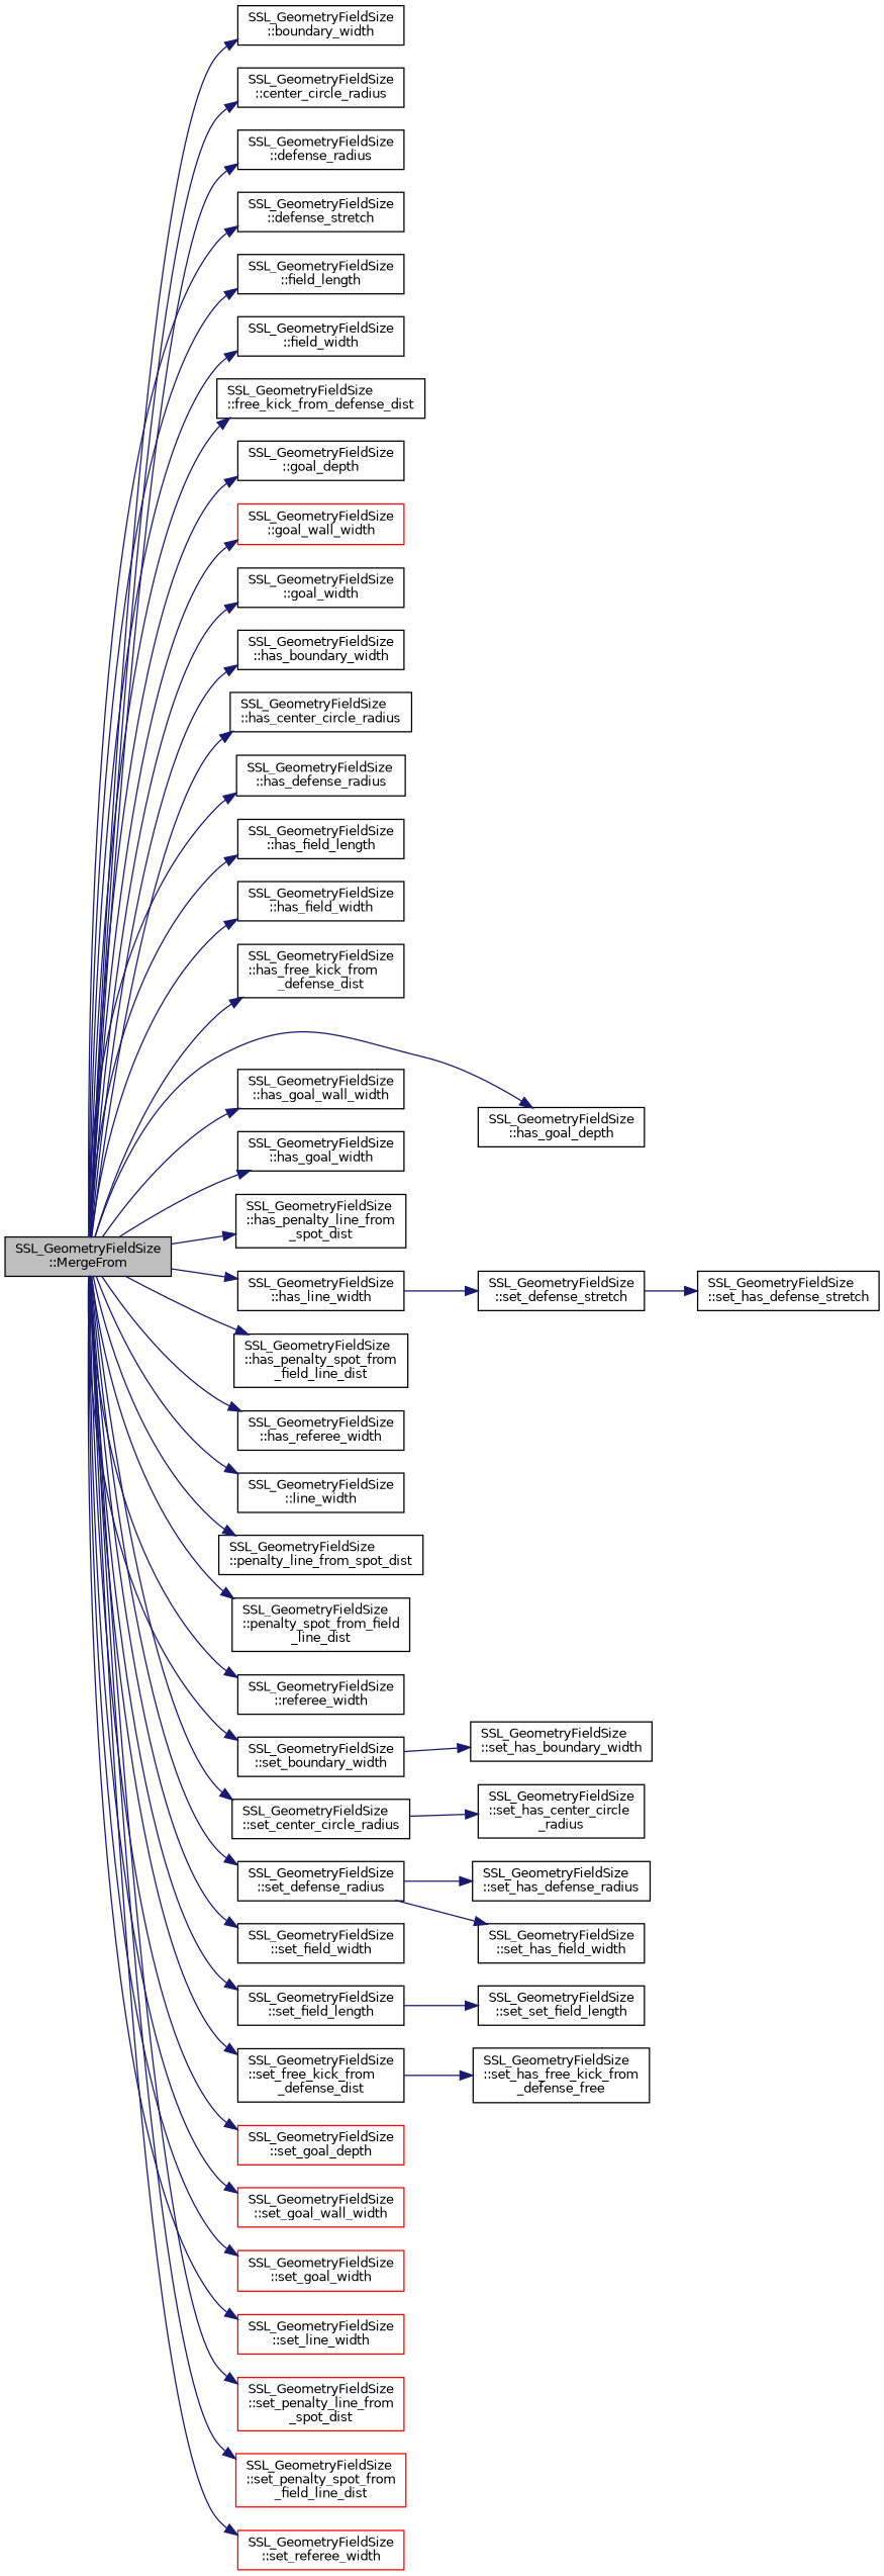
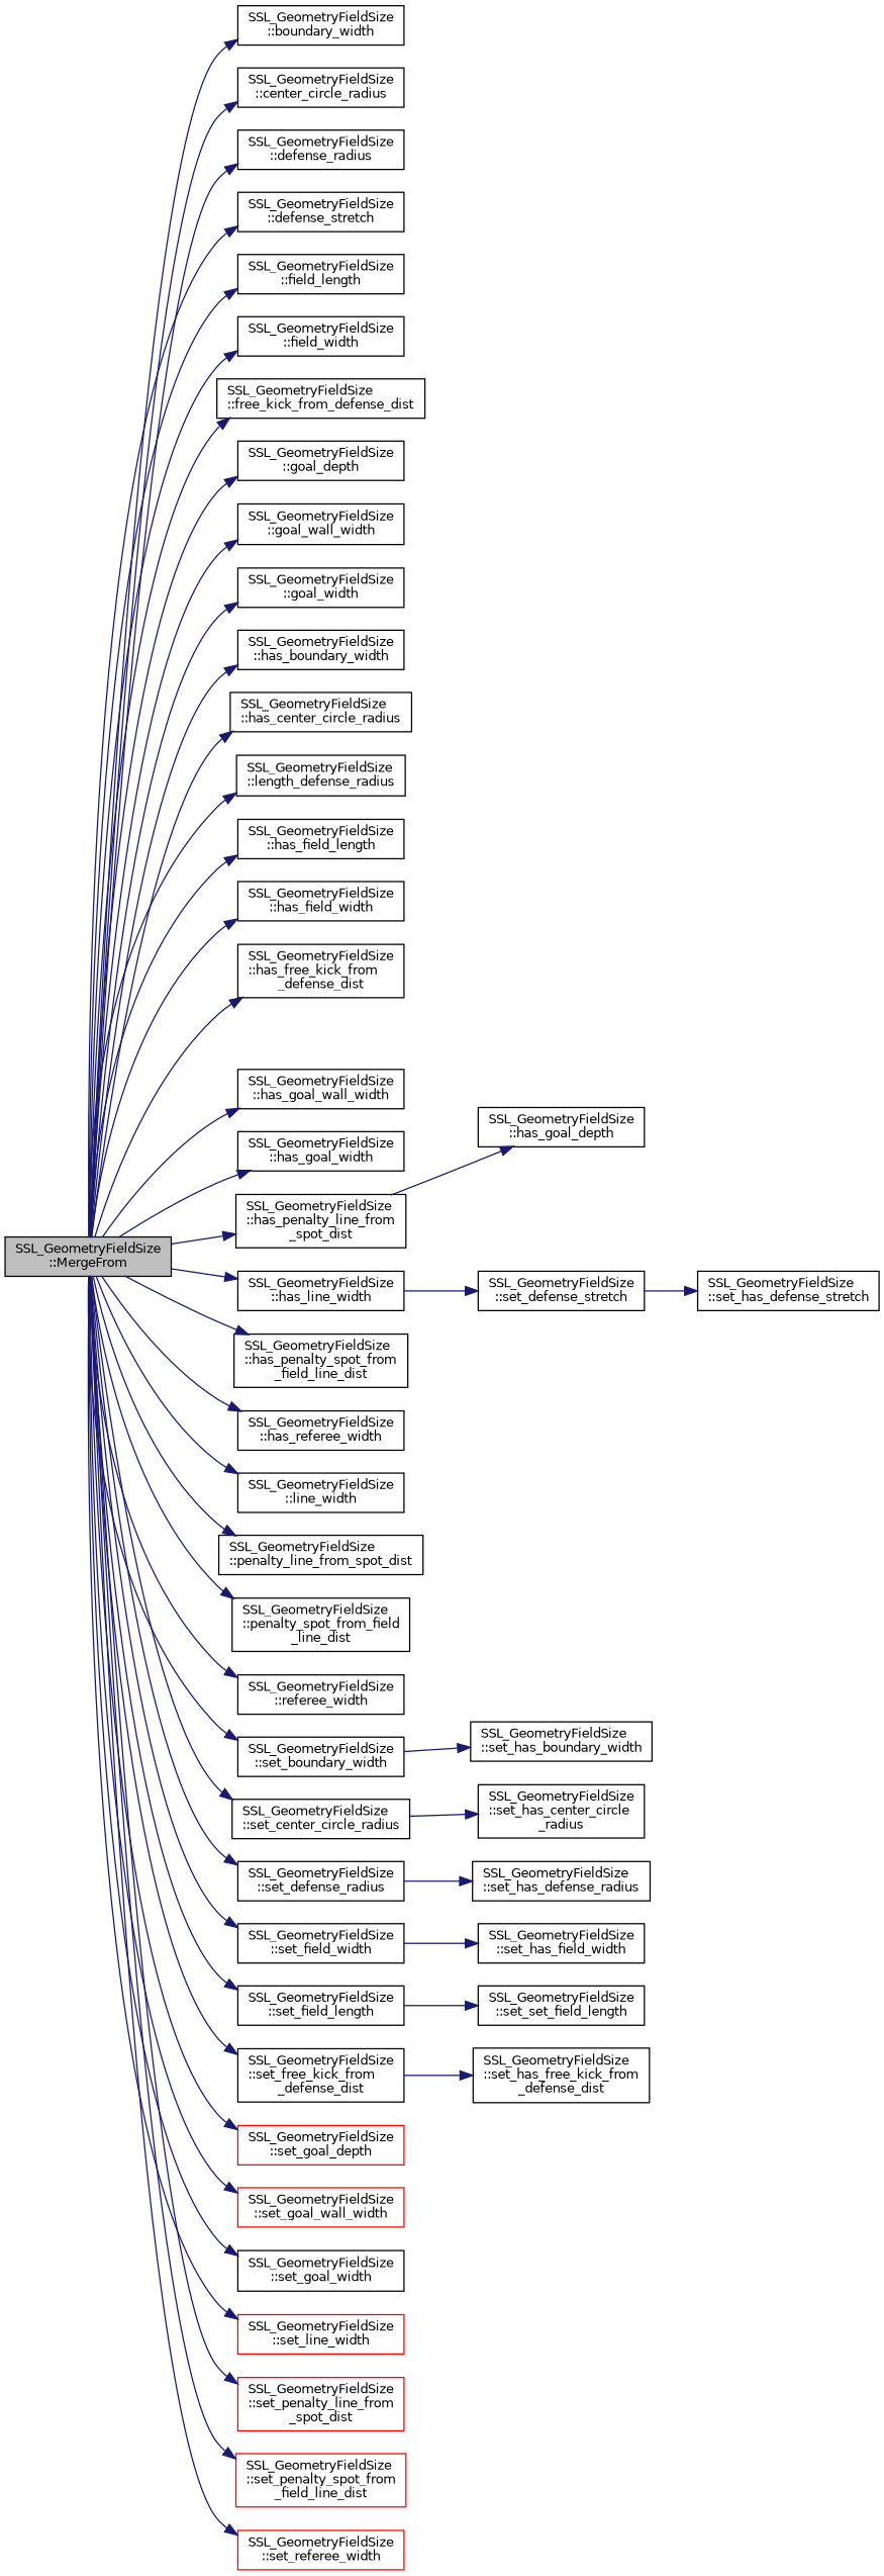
  digraph {
    rankdir=LR
    node [color=black fillcolor=white fontname=Helvetica fontsize=10 shape=record style=filled]
    edge [color=midnightblue fontname=Helvetica fontsize=10 labelfontname=Helvetica labelfontsize=10 style=solid]
    n1 [fillcolor=grey75 fontcolor=black height=0.2 label="SSL_GeometryFieldSize\l::MergeFrom" width=0.4]
    n2 [height=0.2 label="SSL_GeometryFieldSize\l::boundary_width" width=0.4]
    n3 [height=0.2 label="SSL_GeometryFieldSize\l::center_circle_radius" width=0.4]
    n4 [height=0.2 label="SSL_GeometryFieldSize\l::defense_radius" width=0.4]
    n5 [height=0.2 label="SSL_GeometryFieldSize\l::defense_stretch" width=0.4]
    n6 [height=0.2 label="SSL_GeometryFieldSize\l::field_length" width=0.4]
    n7 [height=0.2 label="SSL_GeometryFieldSize\l::field_width" width=0.4]
    n8 [height=0.2 label="SSL_GeometryFieldSize\l::free_kick_from_defense_dist" width=0.4]
    n9 [height=0.2 label="SSL_GeometryFieldSize\l::goal_depth" width=0.4]
-   n10 [color=red height=0.2 label="SSL_GeometryFieldSize\l::goal_wall_width" width=0.4]
+   n10 [height=0.2 label="SSL_GeometryFieldSize\l::goal_wall_width" width=0.4]
    n11 [height=0.2 label="SSL_GeometryFieldSize\l::goal_width" width=0.4]
    n12 [height=0.2 label="SSL_GeometryFieldSize\l::has_boundary_width" width=0.4]
    n13 [height=0.2 label="SSL_GeometryFieldSize\l::has_center_circle_radius" width=0.4]
-   n14 [height=0.2 label="SSL_GeometryFieldSize\l::has_defense_radius" width=0.4]
+   n14 [height=0.2 label="SSL_GeometryFieldSize\l::length_defense_radius" width=0.4]
    n15 [height=0.2 label="SSL_GeometryFieldSize\l::has_field_length" width=0.4]
    n16 [height=0.2 label="SSL_GeometryFieldSize\l::has_field_width" width=0.4]
    n17 [height=0.2 label="SSL_GeometryFieldSize\l::has_free_kick_from\l_defense_dist" width=0.4]
    n18 [height=0.2 label="SSL_GeometryFieldSize\l::has_goal_depth" width=0.4]
    n19 [height=0.2 label="SSL_GeometryFieldSize\l::has_goal_wall_width" width=0.4]
    n20 [height=0.2 label="SSL_GeometryFieldSize\l::has_goal_width" width=0.4]
    n21 [height=0.2 label="SSL_GeometryFieldSize\l::has_line_width" width=0.4]
    n22 [height=0.2 label="SSL_GeometryFieldSize\l::has_penalty_line_from\l_spot_dist" width=0.4]
    n23 [height=0.2 label="SSL_GeometryFieldSize\l::has_penalty_spot_from\l_field_line_dist" width=0.4]
    n24 [height=0.2 label="SSL_GeometryFieldSize\l::has_referee_width" width=0.4]
    n25 [height=0.2 label="SSL_GeometryFieldSize\l::line_width" width=0.4]
    n26 [height=0.2 label="SSL_GeometryFieldSize\l::penalty_line_from_spot_dist" width=0.4]
    n27 [height=0.2 label="SSL_GeometryFieldSize\l::penalty_spot_from_field\l_line_dist" width=0.4]
    n28 [height=0.2 label="SSL_GeometryFieldSize\l::referee_width" width=0.4]
    n29 [height=0.2 label="SSL_GeometryFieldSize\l::set_boundary_width" width=0.4]
    n30 [height=0.2 label="SSL_GeometryFieldSize\l::set_center_circle_radius" width=0.4]
    n31 [height=0.2 label="SSL_GeometryFieldSize\l::set_defense_radius" width=0.4]
    n32 [height=0.2 label="SSL_GeometryFieldSize\l::set_field_length" width=0.4]
    n33 [height=0.2 label="SSL_GeometryFieldSize\l::set_field_width" width=0.4]
    n34 [height=0.2 label="SSL_GeometryFieldSize\l::set_free_kick_from\l_defense_dist" width=0.4]
    n35 [color=red height=0.2 label="SSL_GeometryFieldSize\l::set_goal_depth" width=0.4]
    n36 [color=red height=0.2 label="SSL_GeometryFieldSize\l::set_goal_wall_width" width=0.4]
-   n37 [color=red height=0.2 label="SSL_GeometryFieldSize\l::set_goal_width" width=0.4]
+   n37 [height=0.2 label="SSL_GeometryFieldSize\l::set_goal_width" width=0.4]
    n38 [color=red height=0.2 label="SSL_GeometryFieldSize\l::set_line_width" width=0.4]
    n39 [color=red height=0.2 label="SSL_GeometryFieldSize\l::set_penalty_line_from\l_spot_dist" width=0.4]
    n40 [color=red height=0.2 label="SSL_GeometryFieldSize\l::set_penalty_spot_from\l_field_line_dist" width=0.4]
    n41 [color=red height=0.2 label="SSL_GeometryFieldSize\l::set_referee_width" width=0.4]
    n42 [height=0.2 label="SSL_GeometryFieldSize\l::set_defense_stretch" width=0.4]
    n43 [height=0.2 label="SSL_GeometryFieldSize\l::set_has_boundary_width" width=0.4]
    n44 [height=0.2 label="SSL_GeometryFieldSize\l::set_has_center_circle\l_radius" width=0.4]
    n45 [height=0.2 label="SSL_GeometryFieldSize\l::set_has_defense_radius" width=0.4]
    n46 [height=0.2 label="SSL_GeometryFieldSize\l::set_has_defense_stretch" width=0.4]
    n47 [height=0.2 label="SSL_GeometryFieldSize\l::set_set_field_length" width=0.4]
    n48 [height=0.2 label="SSL_GeometryFieldSize\l::set_has_field_width" width=0.4]
-   n49 [height=0.2 label="SSL_GeometryFieldSize\l::set_has_free_kick_from\l_defense_free" width=0.4]
+   n49 [height=0.2 label="SSL_GeometryFieldSize\l::set_has_free_kick_from\l_defense_dist" width=0.4]
    n1 -> n2
    n1 -> n3
    n1 -> n4
    n1 -> n5
    n1 -> n6
    n1 -> n7
    n1 -> n8
    n1 -> n9
    n1 -> n10
    n1 -> n11
    n1 -> n12
    n1 -> n13
    n1 -> n14
    n1 -> n15
    n1 -> n16
    n1 -> n17
-   n1 -> n18
+   n22 -> n18
    n1 -> n19
    n1 -> n20
    n1 -> n21
    n1 -> n22
    n1 -> n23
    n1 -> n24
    n1 -> n25
    n1 -> n26
    n1 -> n27
    n1 -> n28
    n1 -> n29
    n1 -> n30
    n1 -> n31
    n1 -> n32
    n1 -> n33
    n1 -> n34
    n1 -> n35
    n1 -> n36
    n1 -> n37
    n1 -> n38
    n1 -> n39
    n1 -> n40
    n1 -> n41
    n21 -> n42
    n29 -> n43
    n30 -> n44
    n31 -> n45
    n32 -> n47
-   n31 -> n48
+   n33 -> n48
    n34 -> n49
    n42 -> n46
  }
